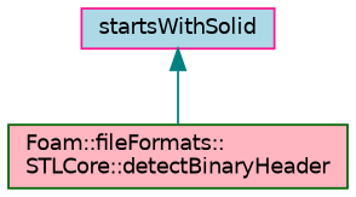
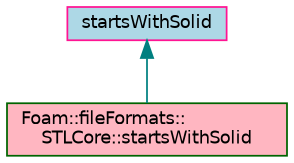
  digraph {
    rankdir=TB
    node [fontname=Helvetica fontsize=10 shape=box style=filled]
    n1 [color=deeppink fillcolor=lightblue fontcolor=black height=0.2 label=startsWithSolid width=0.4]
-   n2 [color=darkgreen fillcolor=lightpink height=0.2 label="Foam::fileFormats::\lSTLCore::detectBinaryHeader" width=0.4]
+   n2 [color=darkgreen fillcolor=lightpink height=0.2 label="Foam::fileFormats::\lSTLCore::startsWithSolid" width=0.4]
    n1 -> n2 [color=teal dir=back fontname=Helvetica fontsize=10 labelfontname=Helvetica labelfontsize=10 style=solid]
  }
